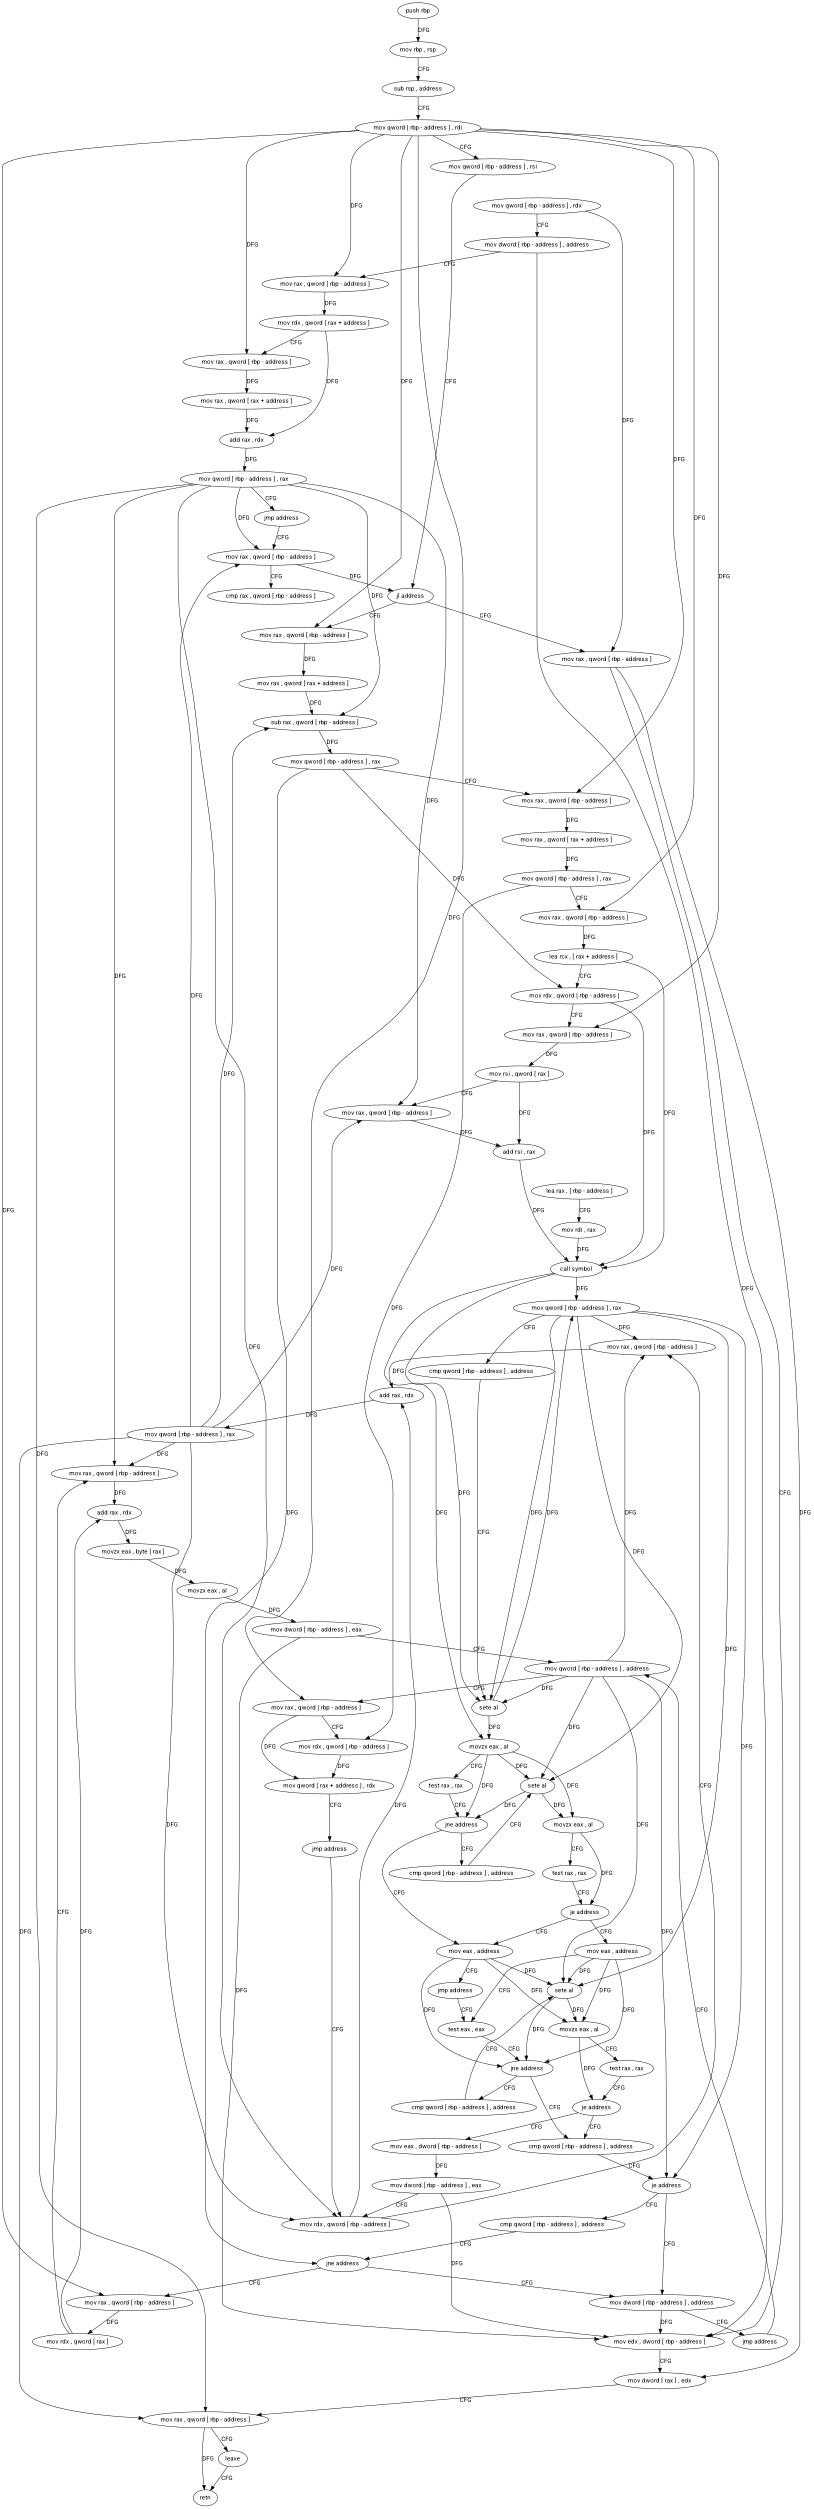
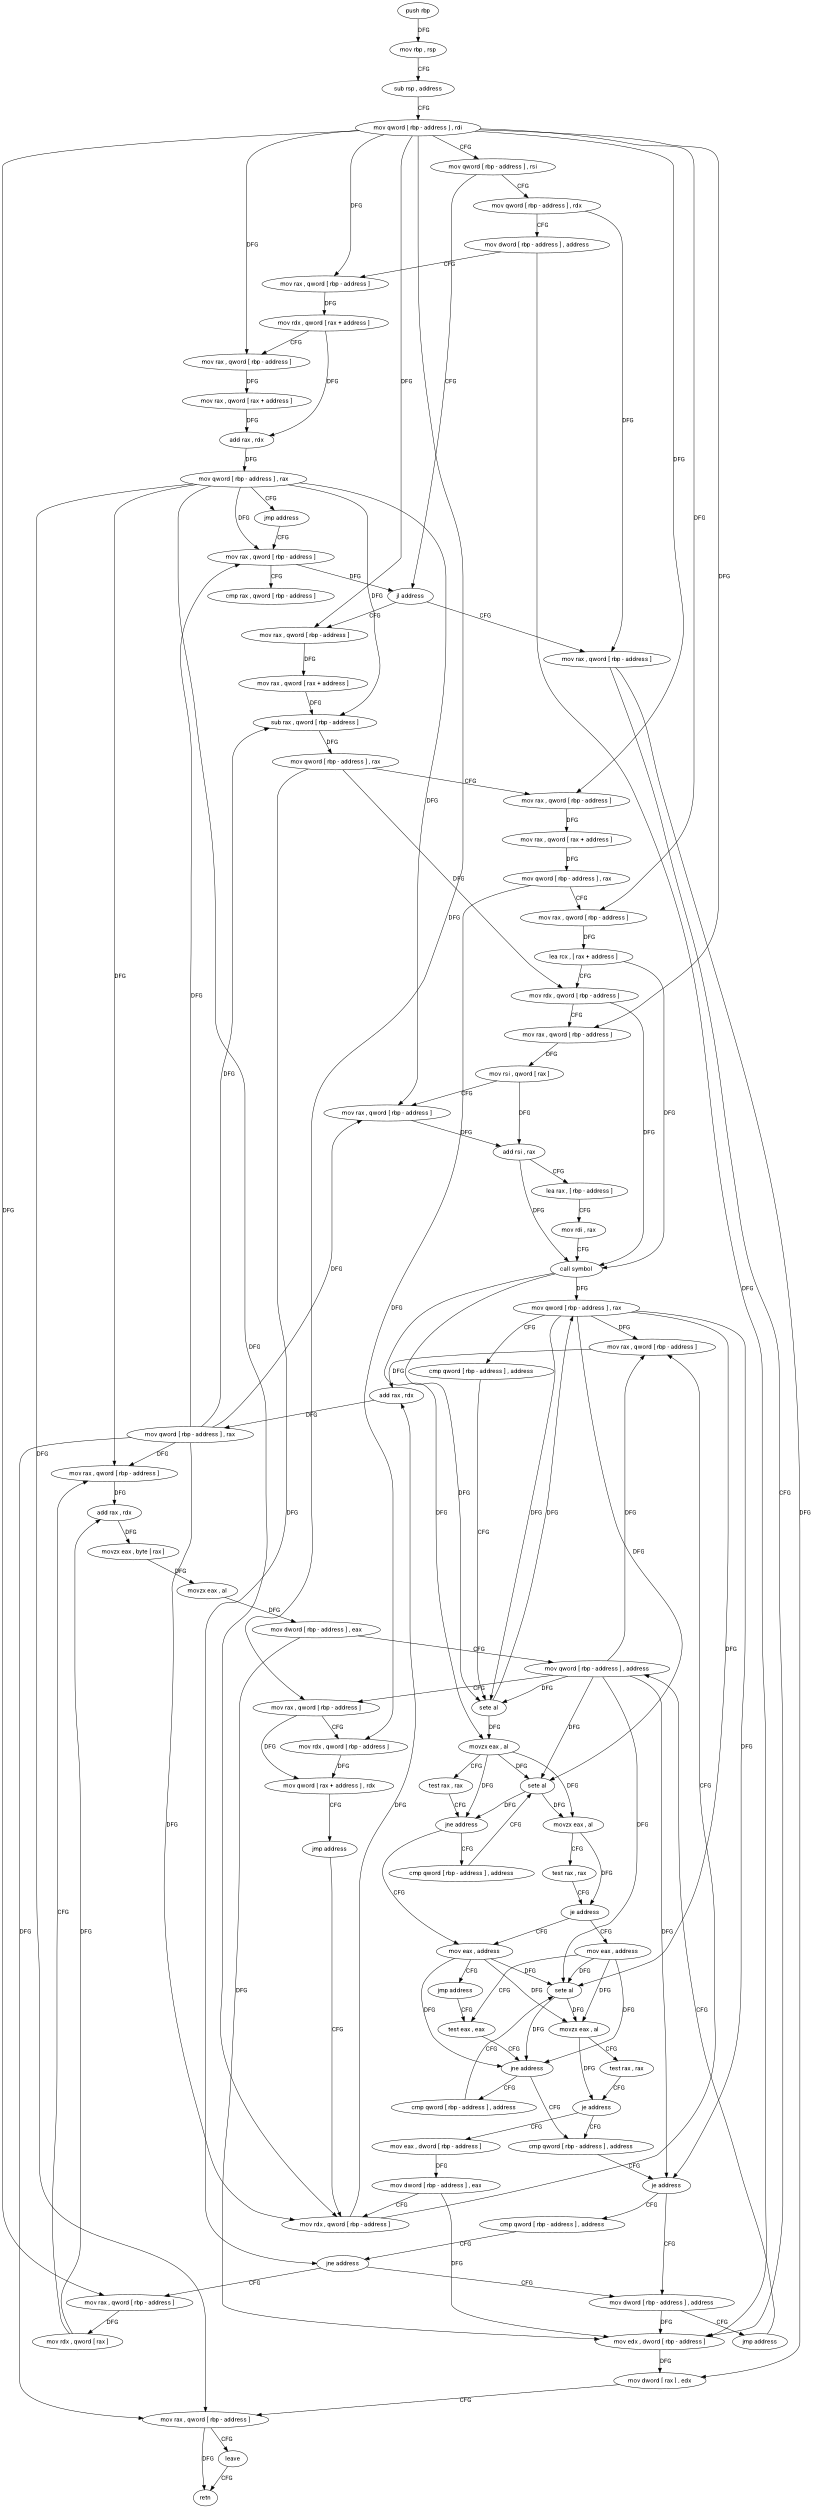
  digraph {
    fontname=Roboto
    node [fontname=Roboto]
    edge [fontname=Roboto]
    n1 [label="push rbp"]
    n2 [label="mov rbp , rsp"]
    n3 [label="sub rsp , address"]
    n4 [label="mov qword [ rbp - address ] , rdi"]
    n5 [label="mov qword [ rbp - address ] , rsi"]
    n6 [label="mov rax , qword [ rbp - address ]"]
    n7 [label="mov rax , qword [ rbp - address ]"]
    n8 [label="mov rax , qword [ rbp - address ]"]
    n9 [label="mov rax , qword [ rbp - address ]"]
    n10 [label="mov rax , qword [ rbp - address ]"]
    n11 [label="mov rax , qword [ rbp - address ]"]
    n12 [label="mov rax , qword [ rbp - address ]"]
    n13 [label="mov rax , qword [ rbp - address ]"]
    n14 [label="mov qword [ rbp - address ] , rdx"]
    n15 [label="jl address"]
    n16 [label="mov rdx , qword [ rax + address ]"]
    n17 [label="mov rax , qword [ rax + address ]"]
    n18 [label="mov rax , qword [ rax + address ]"]
    n19 [label="mov rax , qword [ rax + address ]"]
    n20 [label="lea rcx , [ rax + address ]"]
    n21 [label="mov rsi , qword [ rax ]"]
    n22 [label="mov rdx , qword [ rax ]"]
    n23 [label="mov rdx , qword [ rbp - address ]"]
    n24 [label="mov qword [ rax + address ] , rdx"]
    n25 [label="mov dword [ rbp - address ] , address"]
    n26 [label="mov rax , qword [ rbp - address ]"]
    n27 [label="mov edx , dword [ rbp - address ]"]
    n28 [label="mov dword [ rax ] , edx"]
    n29 [label="add rax , rdx"]
    n30 [label="mov qword [ rbp - address ] , rax"]
    n31 [label="jmp address"]
    n32 [label="mov rax , qword [ rbp - address ]"]
    n33 [label="sub rax , qword [ rbp - address ]"]
    n34 [label="mov rax , qword [ rbp - address ]"]
    n35 [label="mov rax , qword [ rbp - address ]"]
    n36 [label="mov rdx , qword [ rbp - address ]"]
    n37 [label="mov rax , qword [ rbp - address ]"]
    n38 [label="cmp rax , qword [ rbp - address ]"]
    n39 [label="mov qword [ rbp - address ] , rax"]
    n40 [label="add rsi , rax"]
    n41 [label=leave]
    n42 [label=retn]
    n43 [label="mov rax , qword [ rbp - address ]"]
    n44 [label="add rax , rdx"]
    n45 [label="add rax , rdx"]
    n46 [label="mov rdx , qword [ rbp - address ]"]
    n47 [label="jne address"]
    n48 [label="call symbol"]
    n49 [label="mov dword [ rbp - address ] , address"]
    n50 [label="mov qword [ rbp - address ] , rax"]
    n51 [label="mov qword [ rbp - address ] , rax"]
    n52 [label="sete al"]
    n53 [label="movzx eax , al"]
    n54 [label="lea rax , [ rbp - address ]"]
    n55 [label="mov rdi , rax"]
    n56 [label="cmp qword [ rbp - address ] , address"]
    n57 [label="sete al"]
    n58 [label="je address"]
    n59 [label="sete al"]
    n60 [label="test rax , rax"]
    n61 [label="jne address"]
    n62 [label="movzx eax , al"]
    n63 [label="cmp qword [ rbp - address ] , address"]
    n64 [label="jne address"]
    n65 [label="movzx eax , al"]
    n66 [label="mov eax , address"]
    n67 [label="cmp qword [ rbp - address ] , address"]
    n68 [label="test rax , rax"]
    n69 [label="je address"]
    n70 [label="jmp address"]
    n71 [label="test eax , eax"]
    n72 [label="cmp qword [ rbp - address ] , address"]
    n73 [label="cmp qword [ rbp - address ] , address"]
    n74 [label="test rax , rax"]
    n75 [label="je address"]
    n76 [label="mov eax , address"]
    n77 [label="jmp address"]
    n78 [label="mov qword [ rbp - address ] , address"]
    n79 [label="mov eax , dword [ rbp - address ]"]
    n80 [label="mov dword [ rbp - address ] , eax"]
    n81 [label="mov qword [ rbp - address ] , rax"]
    n82 [label="jmp address"]
    n83 [label="movzx eax , byte [ rax ]"]
    n84 [label="movzx eax , al"]
    n85 [label="mov dword [ rbp - address ] , eax"]
    n1 -> n2 [label=DFG]
    n2 -> n3 [label=CFG]
    n3 -> n4 [label=CFG]
    n4 -> n5 [label=CFG]
    n4 -> n6 [label=DFG]
    n4 -> n7 [label=DFG]
    n4 -> n8 [label=DFG]
    n4 -> n9 [label=DFG]
    n4 -> n10 [label=DFG]
    n4 -> n11 [label=DFG]
    n4 -> n12 [label=DFG]
    n4 -> n13 [label=DFG]
+   n5 -> n14 [label=CFG]
    n5 -> n15 [label=CFG]
    n6 -> n16 [label=DFG]
    n7 -> n17 [label=DFG]
    n8 -> n18 [label=DFG]
    n9 -> n19 [label=DFG]
    n10 -> n20 [label=DFG]
    n11 -> n21 [label=DFG]
    n12 -> n22 [label=DFG]
    n13 -> n23 [label=CFG]
    n13 -> n24 [label=DFG]
    n14 -> n25 [label=CFG]
    n14 -> n26 [label=DFG]
    n15 -> n8 [label=CFG]
    n15 -> n26 [label=CFG]
    n16 -> n7 [label=CFG]
    n16 -> n29 [label=DFG]
    n17 -> n29 [label=DFG]
    n18 -> n33 [label=DFG]
    n19 -> n50 [label=DFG]
    n20 -> n46 [label=CFG]
    n20 -> n48 [label=DFG]
    n21 -> n34 [label=CFG]
    n21 -> n40 [label=DFG]
    n22 -> n37 [label=CFG]
    n22 -> n45 [label=DFG]
    n23 -> n24 [label=DFG]
    n24 -> n82 [label=CFG]
    n25 -> n6 [label=CFG]
    n25 -> n27 [label=DFG]
    n26 -> n27 [label=CFG]
    n26 -> n28 [label=DFG]
-   n27 -> n28 [label=CFG]
+   n27 -> n28 [label=DFG]
    n28 -> n35 [label=CFG]
    n29 -> n30 [label=DFG]
    n30 -> n31 [label=CFG]
    n30 -> n32 [label=DFG]
    n30 -> n33 [label=DFG]
    n30 -> n34 [label=DFG]
    n30 -> n35 [label=DFG]
    n30 -> n36 [label=DFG]
    n30 -> n37 [label=DFG]
    n31 -> n32 [label=CFG]
    n32 -> n15 [label=DFG]
    n32 -> n38 [label=CFG]
    n33 -> n39 [label=DFG]
    n34 -> n40 [label=DFG]
    n35 -> n41 [label=CFG]
    n35 -> n42 [label=DFG]
    n36 -> n43 [label=CFG]
    n36 -> n44 [label=DFG]
    n37 -> n45 [label=DFG]
    n39 -> n9 [label=CFG]
    n39 -> n46 [label=DFG]
    n39 -> n47 [label=DFG]
    n40 -> n48 [label=DFG]
+   n40 -> n54 [label=CFG]
    n41 -> n42 [label=CFG]
    n43 -> n44 [label=DFG]
    n44 -> n81 [label=DFG]
    n45 -> n83 [label=DFG]
    n46 -> n11 [label=CFG]
    n46 -> n48 [label=DFG]
    n47 -> n12 [label=CFG]
    n47 -> n49 [label=CFG]
    n48 -> n51 [label=DFG]
    n48 -> n52 [label=DFG]
    n48 -> n53 [label=DFG]
    n49 -> n27 [label=DFG]
    n49 -> n77 [label=CFG]
    n50 -> n10 [label=CFG]
    n50 -> n23 [label=DFG]
    n51 -> n43 [label=DFG]
    n51 -> n52 [label=DFG]
    n51 -> n56 [label=CFG]
    n51 -> n57 [label=DFG]
    n51 -> n58 [label=DFG]
    n51 -> n59 [label=DFG]
    n52 -> n51 [label=DFG]
    n52 -> n53 [label=DFG]
    n53 -> n57 [label=DFG]
    n53 -> n60 [label=CFG]
    n53 -> n61 [label=DFG]
    n53 -> n62 [label=DFG]
    n54 -> n55 [label=CFG]
-   n55 -> n48 [label=DFG]
+   n55 -> n48 [label=CFG]
    n56 -> n52 [label=CFG]
    n57 -> n61 [label=DFG]
    n57 -> n62 [label=DFG]
    n58 -> n49 [label=CFG]
    n58 -> n63 [label=CFG]
    n59 -> n64 [label=DFG]
    n59 -> n65 [label=DFG]
    n60 -> n61 [label=CFG]
    n61 -> n66 [label=CFG]
    n61 -> n67 [label=CFG]
    n62 -> n68 [label=CFG]
    n62 -> n69 [label=DFG]
    n63 -> n47 [label=CFG]
    n64 -> n72 [label=CFG]
    n64 -> n73 [label=CFG]
    n65 -> n74 [label=CFG]
    n65 -> n75 [label=DFG]
    n66 -> n59 [label=DFG]
    n66 -> n64 [label=DFG]
    n66 -> n65 [label=DFG]
    n66 -> n70 [label=CFG]
    n67 -> n57 [label=CFG]
    n68 -> n69 [label=CFG]
    n69 -> n66 [label=CFG]
    n69 -> n76 [label=CFG]
    n70 -> n71 [label=CFG]
    n71 -> n64 [label=CFG]
    n72 -> n58 [label=CFG]
    n73 -> n59 [label=CFG]
    n74 -> n75 [label=CFG]
    n75 -> n72 [label=CFG]
    n75 -> n79 [label=CFG]
    n76 -> n59 [label=DFG]
    n76 -> n64 [label=DFG]
    n76 -> n65 [label=DFG]
    n76 -> n71 [label=CFG]
    n77 -> n78 [label=CFG]
    n78 -> n13 [label=CFG]
    n78 -> n43 [label=DFG]
    n78 -> n52 [label=DFG]
    n78 -> n57 [label=DFG]
    n78 -> n58 [label=DFG]
    n78 -> n59 [label=DFG]
    n79 -> n80 [label=DFG]
    n80 -> n27 [label=DFG]
    n80 -> n36 [label=CFG]
    n81 -> n32 [label=DFG]
    n81 -> n33 [label=DFG]
    n81 -> n34 [label=DFG]
    n81 -> n35 [label=DFG]
    n81 -> n36 [label=DFG]
    n81 -> n37 [label=DFG]
    n82 -> n36 [label=CFG]
    n83 -> n84 [label=DFG]
    n84 -> n85 [label=DFG]
    n85 -> n27 [label=DFG]
    n85 -> n78 [label=CFG]
  }
